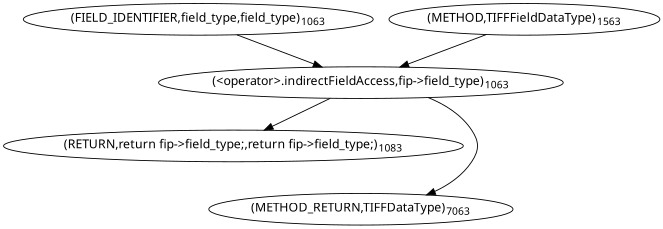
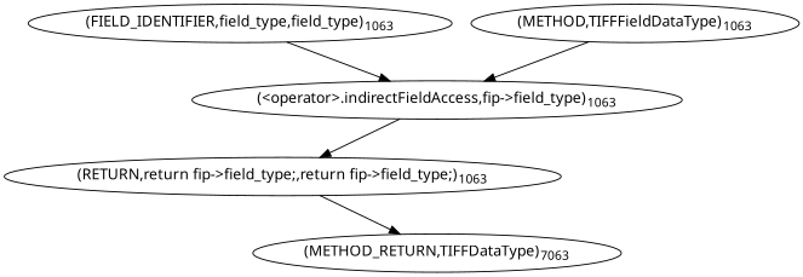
  digraph {
    fontname="Noto Sans"
    node [fontname="Noto Sans"]
    edge [fontname="Noto Sans"]
-   n1 [label=<(RETURN,return fip-&gt;field_type;,return fip-&gt;field_type;)<SUB>1083</SUB>>]
+   n1 [label=<(RETURN,return fip-&gt;field_type;,return fip-&gt;field_type;)<SUB>1063</SUB>>]
    n2 [label=<(METHOD_RETURN,TIFFDataType)<SUB>7063</SUB>>]
    n3 [label=<(&lt;operator&gt;.indirectFieldAccess,fip-&gt;field_type)<SUB>1063</SUB>>]
    n4 [label=<(FIELD_IDENTIFIER,field_type,field_type)<SUB>1063</SUB>>]
-   n5 [label=<(METHOD,TIFFFieldDataType)<SUB>1563</SUB>>]
-   n3 -> n2
+   n5 [label=<(METHOD,TIFFFieldDataType)<SUB>1063</SUB>>]
+   n1 -> n2
    n3 -> n1
    n4 -> n3
    n5 -> n3
  }
